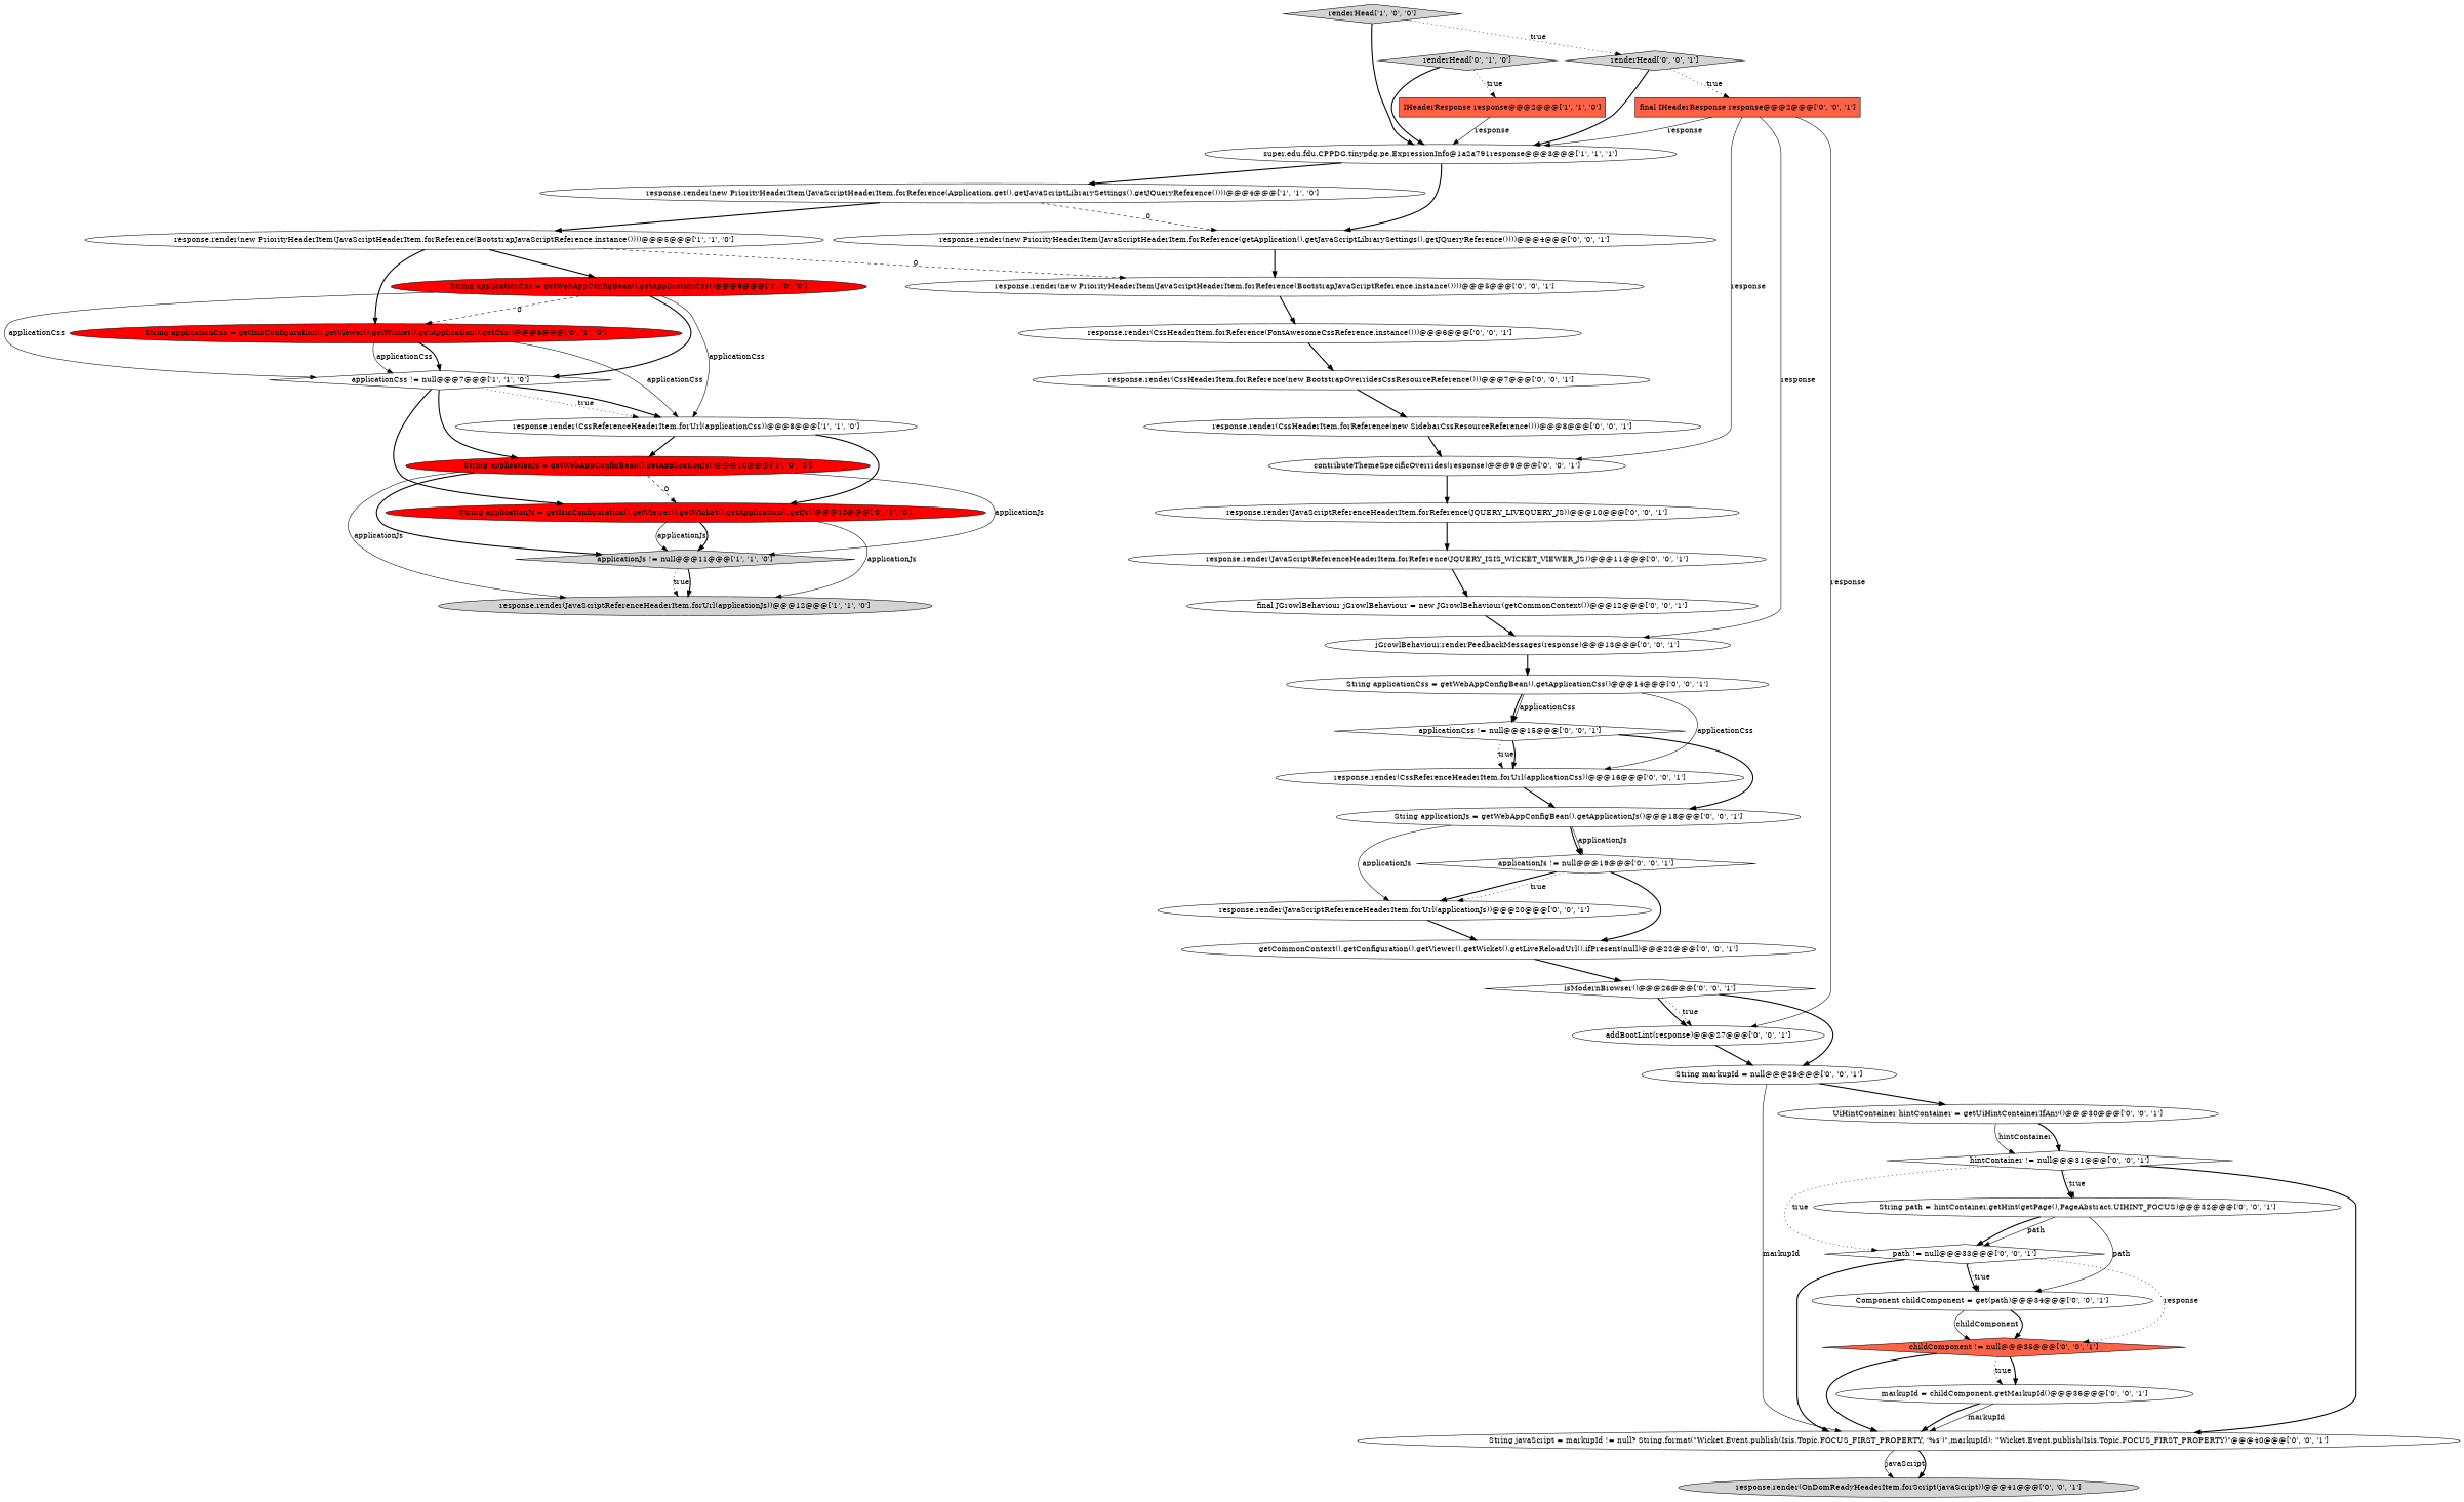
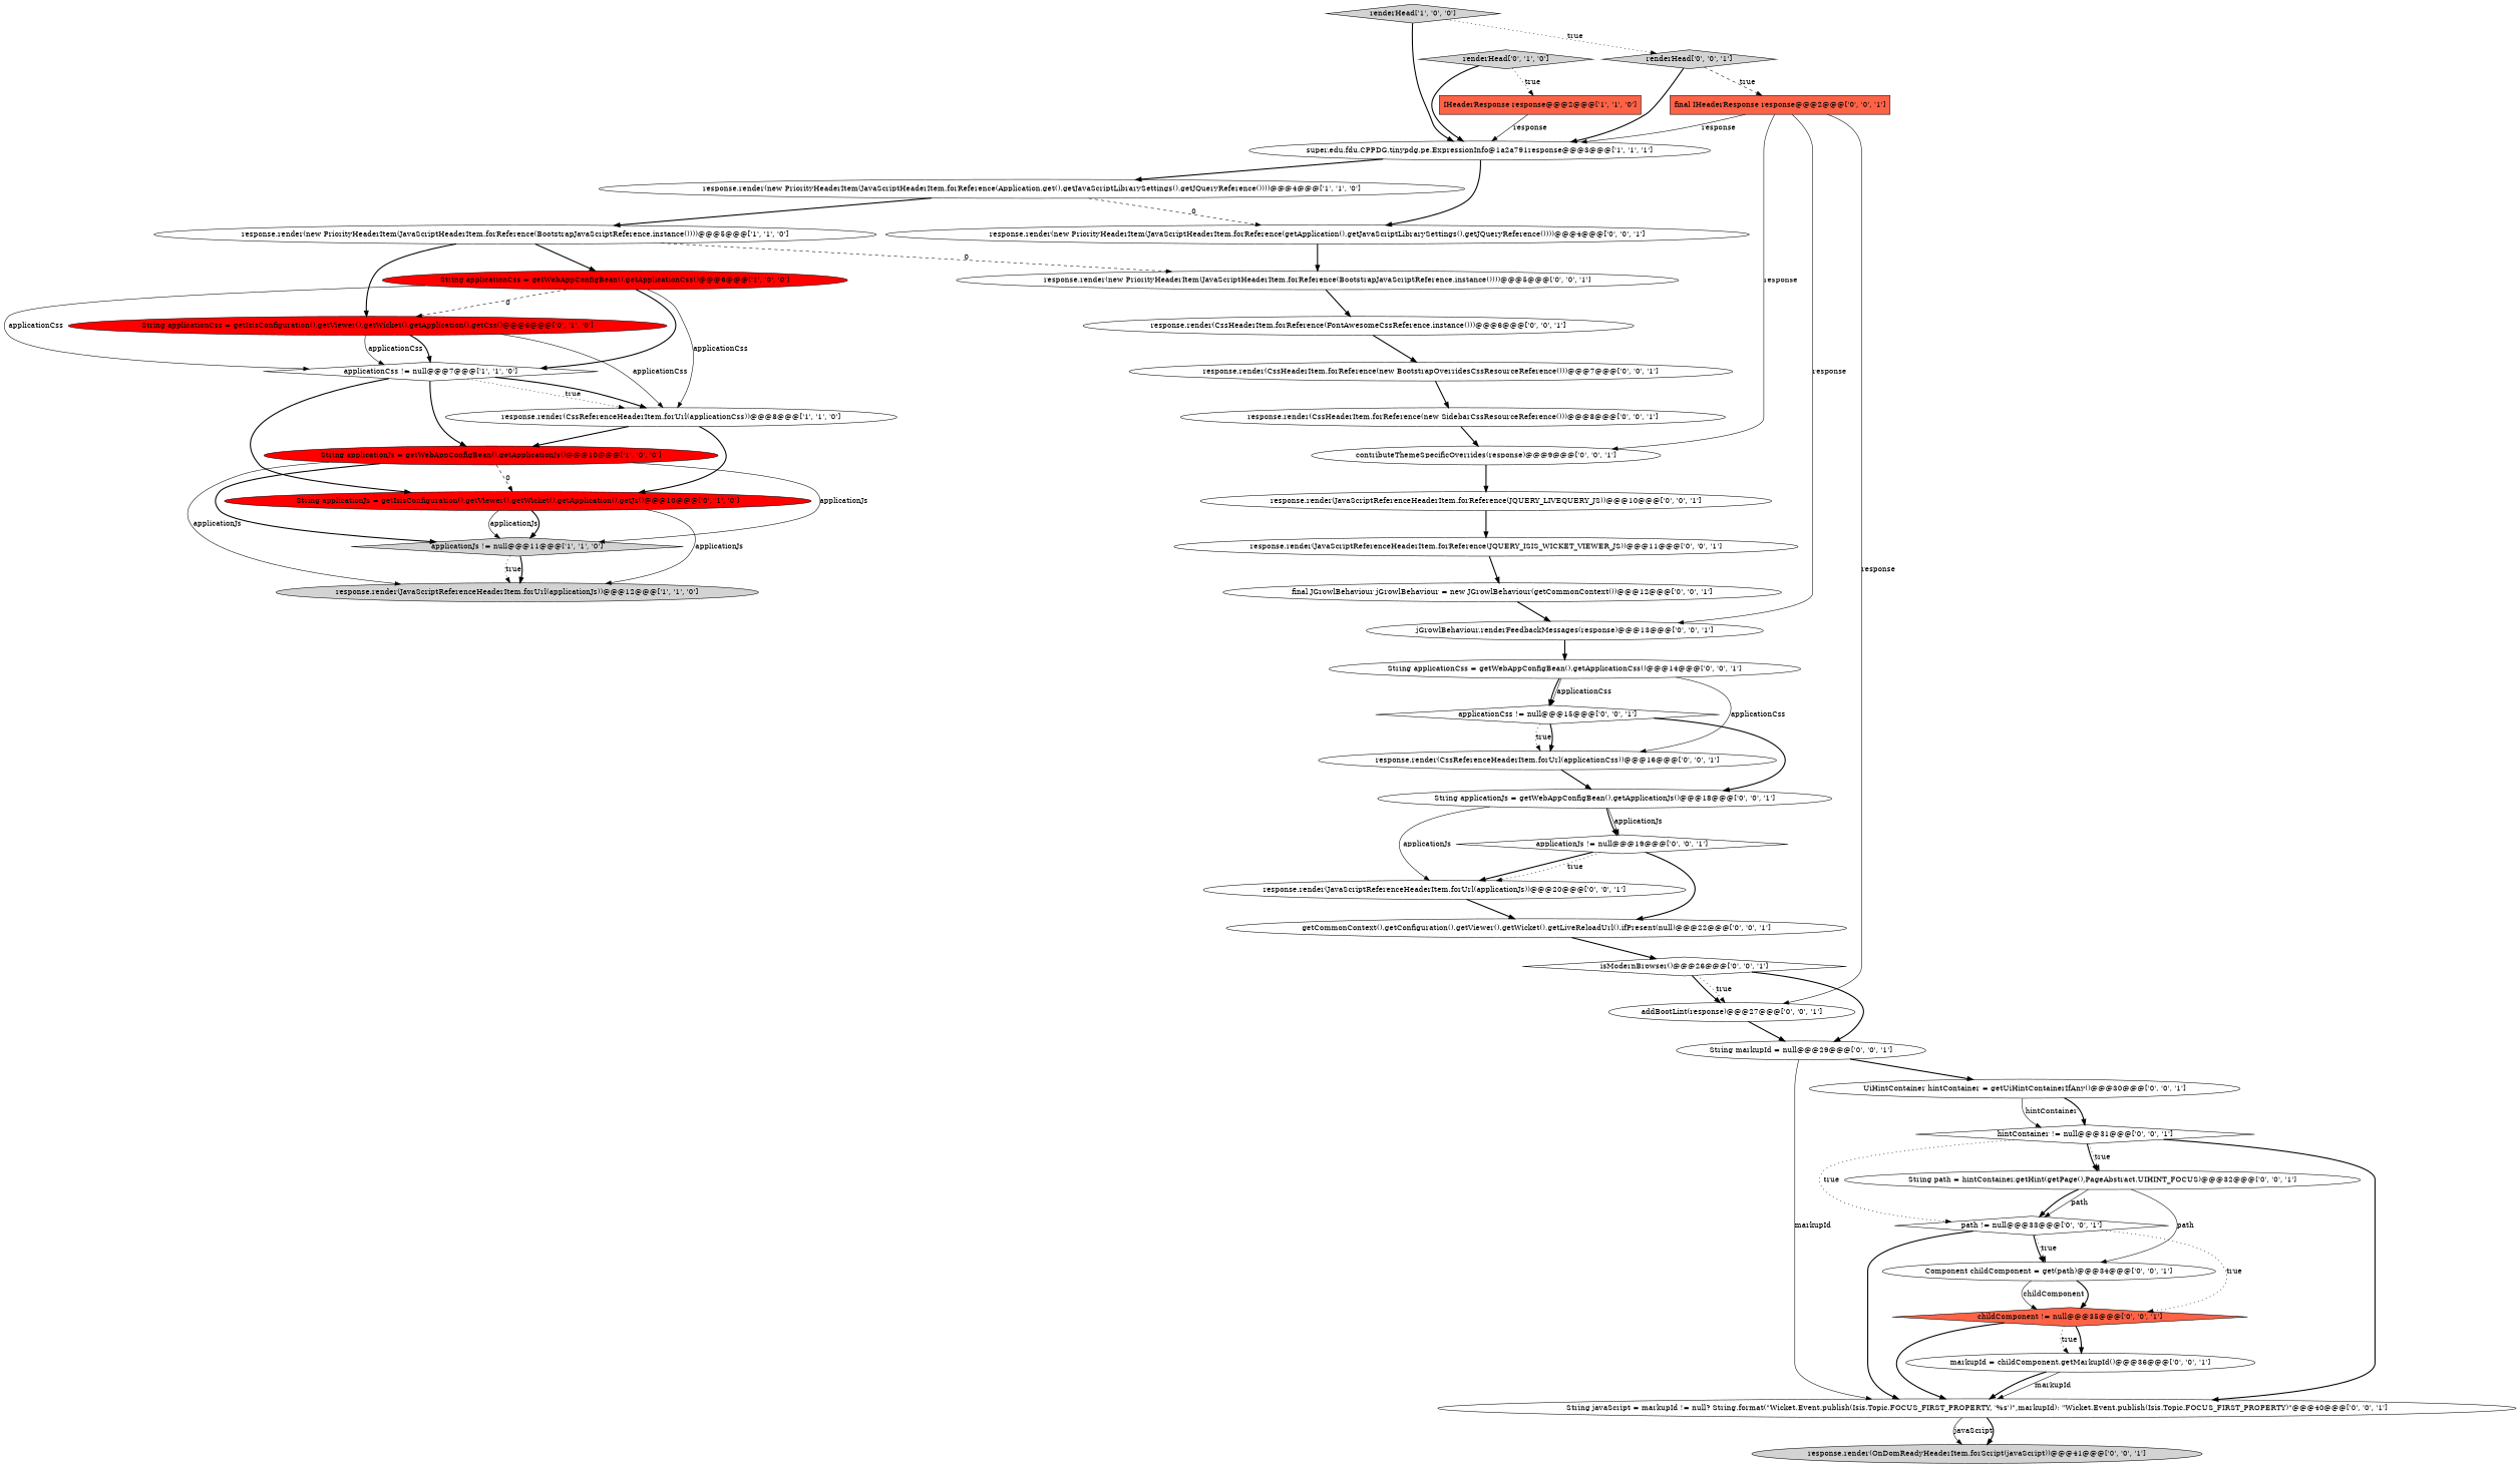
  digraph {
    node [fillcolor=white shape=ellipse style=filled]
    edge [style=bold]
    n1 [label="applicationCss != null@@@7@@@['1', '1', '0']" shape=diamond]
    n2 [fillcolor=red label="String applicationJs = getWebAppConfigBean().getApplicationJs()@@@10@@@['1', '0', '0']"]
    n3 [fillcolor=red label="String applicationJs = getIsisConfiguration().getViewer().getWicket().getApplication().getJs()@@@10@@@['0', '1', '0']"]
    n4 [label="response.render(CssReferenceHeaderItem.forUrl(applicationCss))@@@8@@@['1', '1', '0']"]
    n5 [fillcolor=lightgray label="response.render(JavaScriptReferenceHeaderItem.forUrl(applicationJs))@@@12@@@['1', '1', '0']"]
    n6 [fillcolor=lightgray label="applicationJs != null@@@11@@@['1', '1', '0']" shape=diamond]
    n7 [fillcolor=tomato label="childComponent != null@@@35@@@['0', '0', '1']" shape=diamond]
    n8 [label="String javaScript = markupId != null? String.format(\"Wicket.Event.publish(Isis.Topic.FOCUS_FIRST_PROPERTY, '%s')\",markupId): \"Wicket.Event.publish(Isis.Topic.FOCUS_FIRST_PROPERTY)\"@@@40@@@['0', '0', '1']"]
    n9 [label="markupId = childComponent.getMarkupId()@@@36@@@['0', '0', '1']"]
    n10 [fillcolor=lightgray label="response.render(OnDomReadyHeaderItem.forScript(javaScript))@@@41@@@['0', '0', '1']"]
    n11 [fillcolor=tomato label="final IHeaderResponse response@@@2@@@['0', '0', '1']" shape=box]
    n12 [label="jGrowlBehaviour.renderFeedbackMessages(response)@@@13@@@['0', '0', '1']"]
    n13 [label="super.edu.fdu.CPPDG.tinypdg.pe.ExpressionInfo@1a2a791response@@@3@@@['1', '1', '1']"]
    n14 [label="addBootLint(response)@@@27@@@['0', '0', '1']"]
    n15 [label="contributeThemeSpecificOverrides(response)@@@9@@@['0', '0', '1']"]
    n16 [label="String applicationCss = getWebAppConfigBean().getApplicationCss()@@@14@@@['0', '0', '1']"]
    n17 [label="response.render(new PriorityHeaderItem(JavaScriptHeaderItem.forReference(getApplication().getJavaScriptLibrarySettings().getJQueryReference())))@@@4@@@['0', '0', '1']"]
    n18 [label="response.render(new PriorityHeaderItem(JavaScriptHeaderItem.forReference(Application.get().getJavaScriptLibrarySettings().getJQueryReference())))@@@4@@@['1', '1', '0']"]
    n19 [label="String markupId = null@@@29@@@['0', '0', '1']"]
    n20 [label="response.render(JavaScriptReferenceHeaderItem.forReference(JQUERY_LIVEQUERY_JS))@@@10@@@['0', '0', '1']"]
    n21 [label="applicationCss != null@@@15@@@['0', '0', '1']" shape=diamond]
    n22 [label="response.render(CssReferenceHeaderItem.forUrl(applicationCss))@@@16@@@['0', '0', '1']"]
    n23 [label="String applicationJs = getWebAppConfigBean().getApplicationJs()@@@18@@@['0', '0', '1']"]
    n24 [label="response.render(JavaScriptReferenceHeaderItem.forUrl(applicationJs))@@@20@@@['0', '0', '1']"]
    n25 [label="applicationJs != null@@@19@@@['0', '0', '1']" shape=diamond]
    n26 [label="path != null@@@33@@@['0', '0', '1']" shape=diamond]
    n27 [label="Component childComponent = get(path)@@@34@@@['0', '0', '1']"]
    n28 [label="UiHintContainer hintContainer = getUiHintContainerIfAny()@@@30@@@['0', '0', '1']"]
    n29 [label="hintContainer != null@@@31@@@['0', '0', '1']" shape=diamond]
    n30 [label="String path = hintContainer.getHint(getPage(),PageAbstract.UIHINT_FOCUS)@@@32@@@['0', '0', '1']"]
    n31 [label="response.render(JavaScriptReferenceHeaderItem.forReference(JQUERY_ISIS_WICKET_VIEWER_JS))@@@11@@@['0', '0', '1']"]
    n32 [label="final JGrowlBehaviour jGrowlBehaviour = new JGrowlBehaviour(getCommonContext())@@@12@@@['0', '0', '1']"]
    n33 [fillcolor=lightgray label="renderHead['0', '0', '1']" shape=diamond]
    n34 [label="response.render(new PriorityHeaderItem(JavaScriptHeaderItem.forReference(BootstrapJavaScriptReference.instance())))@@@5@@@['0', '0', '1']"]
    n35 [label="response.render(CssHeaderItem.forReference(FontAwesomeCssReference.instance()))@@@6@@@['0', '0', '1']"]
    n36 [fillcolor=red label="String applicationCss = getIsisConfiguration().getViewer().getWicket().getApplication().getCss()@@@6@@@['0', '1', '0']"]
    n37 [label="isModernBrowser()@@@26@@@['0', '0', '1']" shape=diamond]
    n38 [label="response.render(new PriorityHeaderItem(JavaScriptHeaderItem.forReference(BootstrapJavaScriptReference.instance())))@@@5@@@['1', '1', '0']"]
    n39 [fillcolor=red label="String applicationCss = getWebAppConfigBean().getApplicationCss()@@@6@@@['1', '0', '0']"]
    n40 [fillcolor=lightgray label="renderHead['1', '0', '0']" shape=diamond]
    n41 [fillcolor=tomato label="IHeaderResponse response@@@2@@@['1', '1', '0']" shape=box]
    n42 [label="getCommonContext().getConfiguration().getViewer().getWicket().getLiveReloadUrl().ifPresent(null)@@@22@@@['0', '0', '1']"]
    n43 [label="response.render(CssHeaderItem.forReference(new BootstrapOverridesCssResourceReference()))@@@7@@@['0', '0', '1']"]
    n44 [label="response.render(CssHeaderItem.forReference(new SidebarCssResourceReference()))@@@8@@@['0', '0', '1']"]
    n45 [fillcolor=lightgray label="renderHead['0', '1', '0']" shape=diamond]
    n1 -> n2
    n1 -> n3
    n1 -> n4 [label=true style=dotted]
    n1 -> n4
    n2 -> n3 [label=0 style=dashed]
    n2 -> n5 [label=applicationJs style=solid]
    n2 -> n6
    n2 -> n6 [label=applicationJs style=solid]
    n3 -> n5 [label=applicationJs style=solid]
    n3 -> n6 [label=applicationJs style=solid]
    n3 -> n6
    n4 -> n2
    n4 -> n3
    n6 -> n5 [label=true style=dotted]
    n6 -> n5
    n7 -> n8
    n7 -> n9
    n7 -> n9 [label=true style=dotted]
    n8 -> n10 [label=javaScript style=solid]
    n8 -> n10
    n9 -> n8 [label=markupId style=solid]
    n9 -> n8
    n11 -> n12 [label=response style=solid]
    n11 -> n13 [label=response style=solid]
    n11 -> n14 [label=response style=solid]
    n11 -> n15 [label=response style=solid]
    n12 -> n16
    n13 -> n17
    n13 -> n18
    n14 -> n19
    n15 -> n20
    n16 -> n21
    n16 -> n21 [label=applicationCss style=solid]
    n16 -> n22 [label=applicationCss style=solid]
    n17 -> n34
    n18 -> n17 [label=0 style=dashed]
    n18 -> n38
    n19 -> n8 [label=markupId style=solid]
    n19 -> n28
    n20 -> n31
    n21 -> n22 [label=true style=dotted]
    n21 -> n22
    n21 -> n23
    n22 -> n23
    n23 -> n24 [label=applicationJs style=solid]
    n23 -> n25
    n23 -> n25 [label=applicationJs style=solid]
    n24 -> n42
    n25 -> n24
    n25 -> n24 [label=true style=dotted]
    n25 -> n42
-   n26 -> n7 [label=response style=dotted]
+   n26 -> n7 [label=true style=dotted]
    n26 -> n8
    n26 -> n27
    n26 -> n27 [label=true style=dotted]
    n27 -> n7
    n27 -> n7 [label=childComponent style=solid]
    n28 -> n29 [label=hintContainer style=solid]
    n28 -> n29
    n29 -> n8
    n29 -> n26 [label=true style=dotted]
    n29 -> n30
    n29 -> n30 [label=true style=dotted]
    n30 -> n26 [label=path style=solid]
    n30 -> n26
    n30 -> n27 [label=path style=solid]
    n31 -> n32
    n32 -> n12
-   n33 -> n11 [label=true style=dotted]
+   n33 -> n11 [label=true style=dashed]
    n33 -> n13
    n34 -> n35
    n35 -> n43
    n36 -> n1 [label=applicationCss style=solid]
    n36 -> n1
    n36 -> n4 [label=applicationCss style=solid]
    n37 -> n14 [label=true style=dotted]
    n37 -> n14
    n37 -> n19
    n38 -> n34 [label=0 style=dashed]
    n38 -> n36
    n38 -> n39
    n39 -> n1
    n39 -> n1 [label=applicationCss style=solid]
    n39 -> n4 [label=applicationCss style=solid]
    n39 -> n36 [label=0 style=dashed]
    n40 -> n13
    n40 -> n33 [label=true style=dotted]
    n41 -> n13 [label=response style=solid]
    n42 -> n37
    n43 -> n44
    n44 -> n15
    n45 -> n13
    n45 -> n41 [label=true style=dotted]
  }
